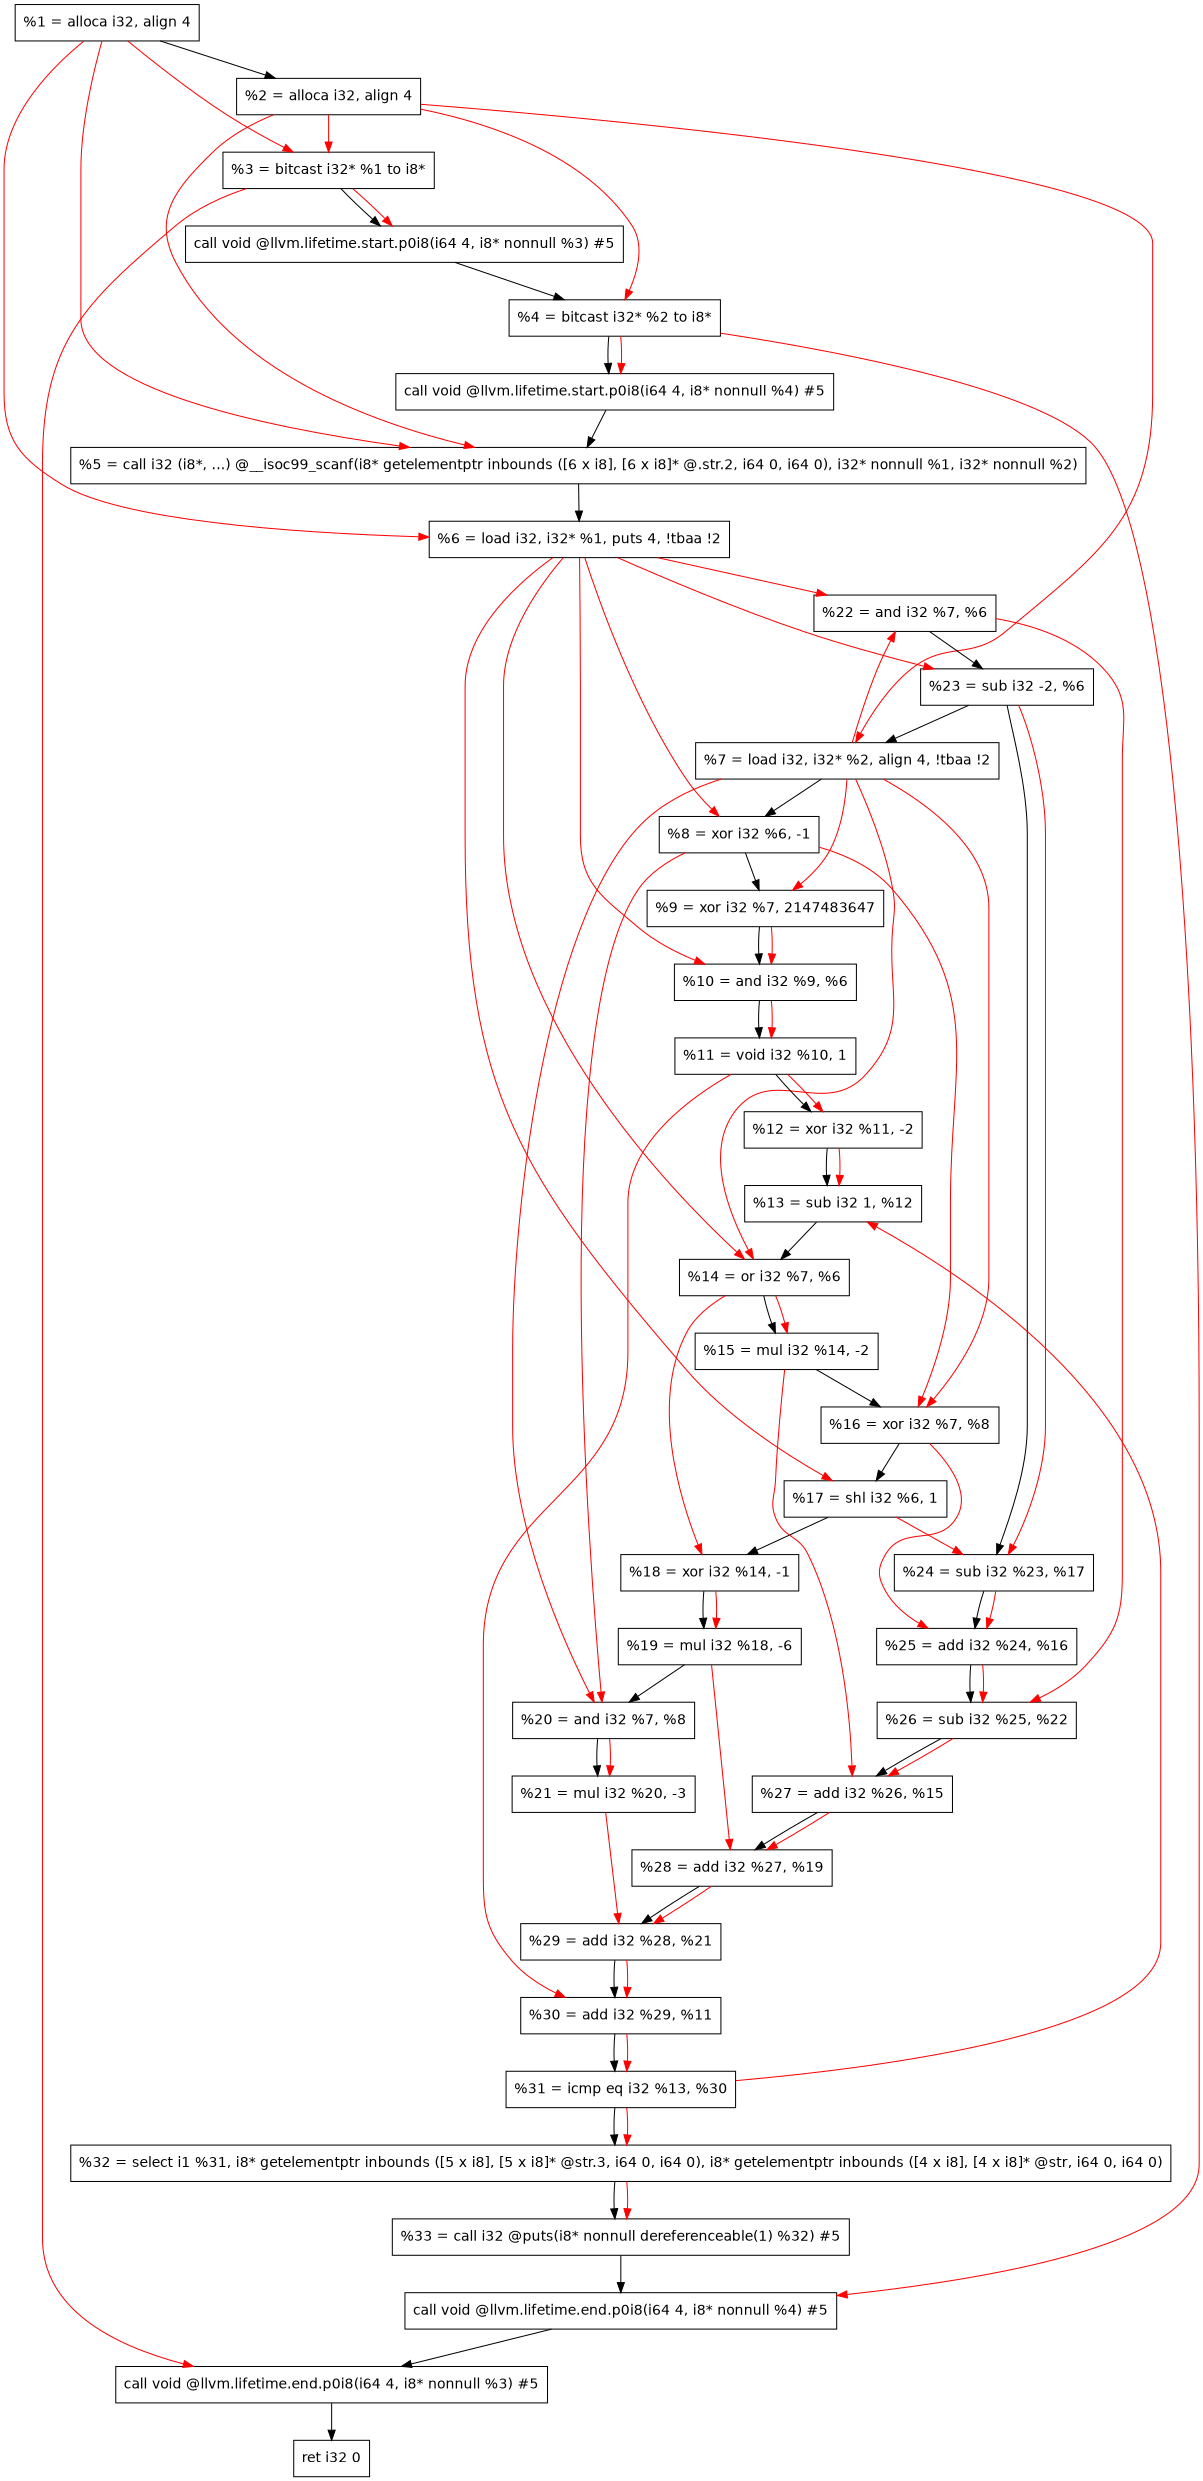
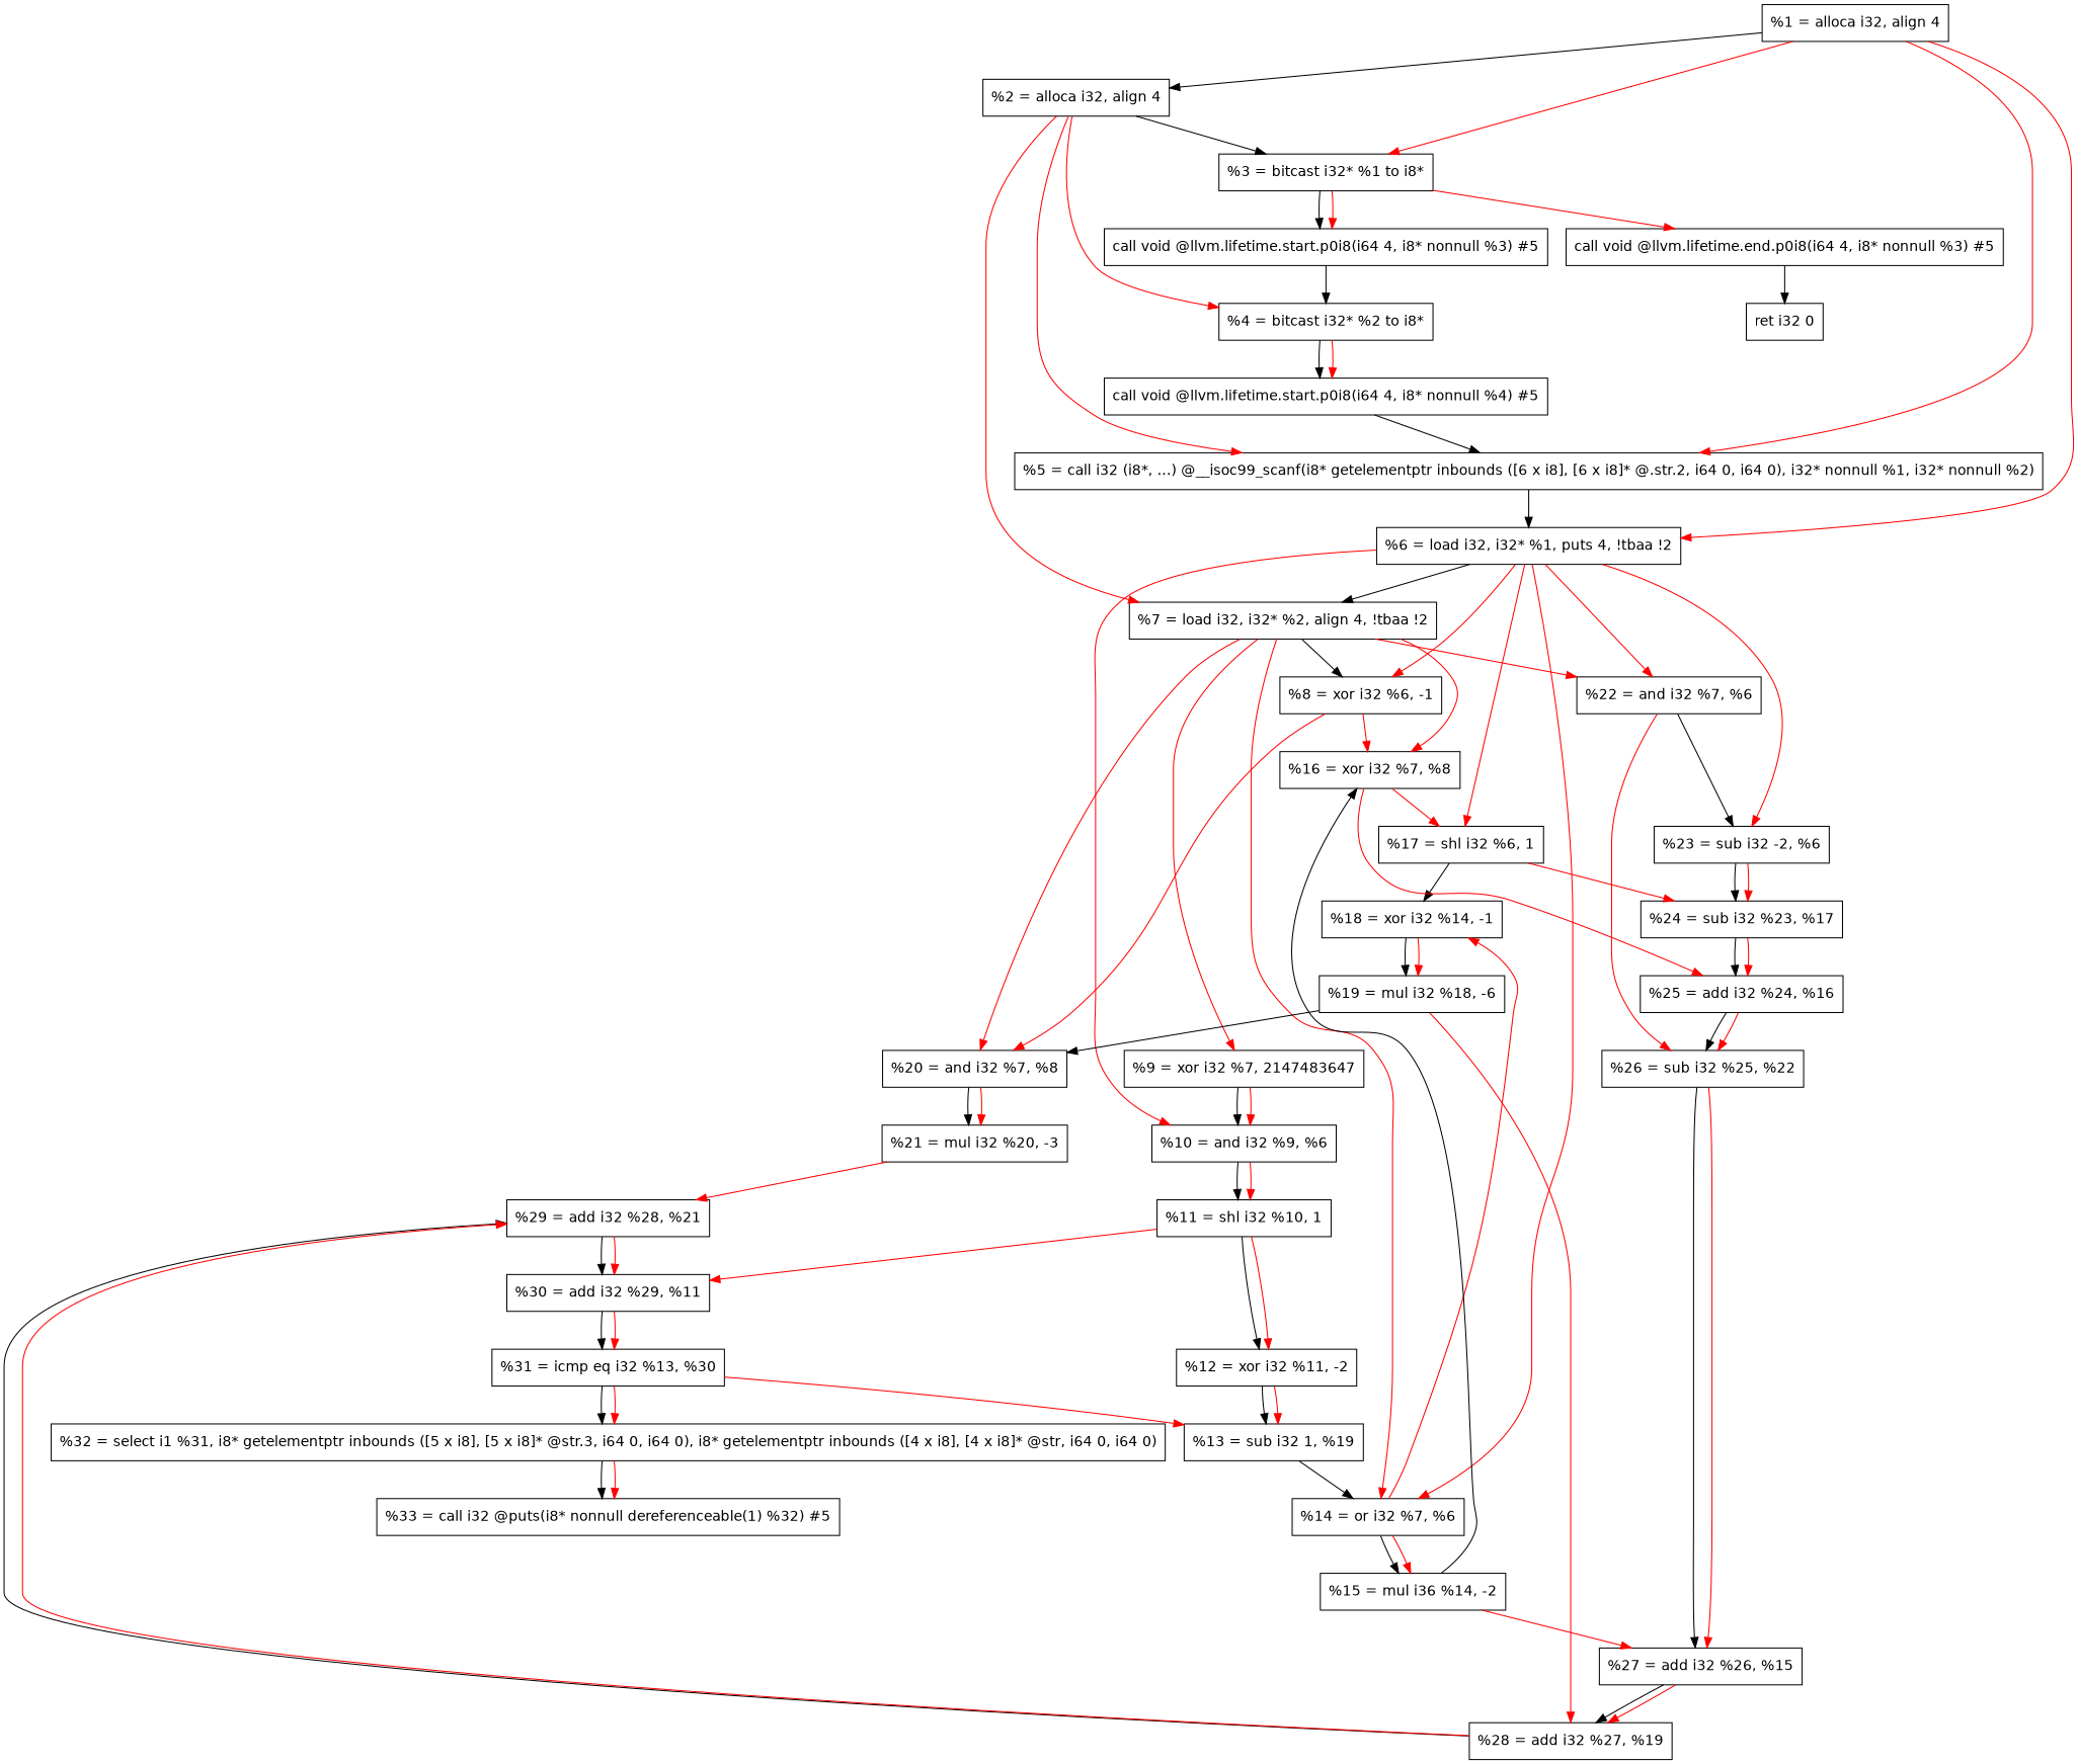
  digraph {
    fontname="DejaVu Sans"
    node [fontname="DejaVu Sans" shape=record]
    edge [fontname="DejaVu Sans" color=red]
    n1 [label="  %1 = alloca i32, align 4"]
    n2 [label="  %2 = alloca i32, align 4"]
    n3 [label="  %3 = bitcast i32* %1 to i8*"]
    n4 [label="  %5 = call i32 (i8*, ...) @__isoc99_scanf(i8* getelementptr inbounds ([6 x i8], [6 x i8]* @.str.2, i64 0, i64 0), i32* nonnull %1, i32* nonnull %2)"]
    n5 [label="%6 = load i32, i32* %1, puts 4, !tbaa !2"]
    n6 [label="  %4 = bitcast i32* %2 to i8*"]
    n7 [label="  %7 = load i32, i32* %2, align 4, !tbaa !2"]
    n8 [label="  call void @llvm.lifetime.start.p0i8(i64 4, i8* nonnull %3) #5"]
    n9 [label="  call void @llvm.lifetime.end.p0i8(i64 4, i8* nonnull %3) #5"]
    n10 [label="  %8 = xor i32 %6, -1"]
    n11 [label="  %10 = and i32 %9, %6"]
    n12 [label="  %14 = or i32 %7, %6"]
    n13 [label="  %17 = shl i32 %6, 1"]
    n14 [label="  %22 = and i32 %7, %6"]
    n15 [label="  %23 = sub i32 -2, %6"]
    n16 [label="  call void @llvm.lifetime.start.p0i8(i64 4, i8* nonnull %4) #5"]
-   n17 [label="  call void @llvm.lifetime.end.p0i8(i64 4, i8* nonnull %4) #5"]
    n18 [label="  %9 = xor i32 %7, 2147483647"]
    n19 [label="  %16 = xor i32 %7, %8"]
    n20 [label="  %20 = and i32 %7, %8"]
    n21 [label="  ret i32 0"]
-   n22 [label="%11 = void i32 %10, 1"]
-   n23 [label="  %15 = mul i32 %14, -2"]
+   n22 [label="  %11 = shl i32 %10, 1"]
+   n23 [label="%15 = mul i36 %14, -2"]
    n24 [label="  %18 = xor i32 %14, -1"]
    n25 [label="  %24 = sub i32 %23, %17"]
    n26 [label="  %26 = sub i32 %25, %22"]
    n27 [label="  %25 = add i32 %24, %16"]
    n28 [label="  %21 = mul i32 %20, -3"]
    n29 [label="  %12 = xor i32 %11, -2"]
    n30 [label="  %30 = add i32 %29, %11"]
-   n31 [label="  %13 = sub i32 1, %12"]
+   n31 [label="%13 = sub i32 1, %19"]
    n32 [label="  %31 = icmp eq i32 %13, %30"]
    n33 [label="  %32 = select i1 %31, i8* getelementptr inbounds ([5 x i8], [5 x i8]* @str.3, i64 0, i64 0), i8* getelementptr inbounds ([4 x i8], [4 x i8]* @str, i64 0, i64 0)"]
    n34 [label="  %27 = add i32 %26, %15"]
    n35 [label="  %19 = mul i32 %18, -6"]
    n36 [label="  %28 = add i32 %27, %19"]
    n37 [label="  %29 = add i32 %28, %21"]
    n38 [label="  %33 = call i32 @puts(i8* nonnull dereferenceable(1) %32) #5"]
    n1 -> n2 [color=""]
    n1 -> n3
    n1 -> n4
    n1 -> n5
-   n2 -> n3
+   n2 -> n3 [color=""]
    n2 -> n4
    n2 -> n6
    n2 -> n7
    n3 -> n8 [color=""]
    n3 -> n8
    n3 -> n9
    n4 -> n5 [color=""]
-   n15 -> n7 [color=""]
+   n5 -> n7 [color=""]
    n5 -> n10
    n5 -> n11
    n5 -> n12
    n5 -> n13
    n5 -> n14
    n5 -> n15
    n6 -> n16 [color=""]
    n6 -> n16
-   n6 -> n17
    n7 -> n10 [color=""]
    n7 -> n12
    n7 -> n14
    n7 -> n18
    n7 -> n19
    n7 -> n20
    n8 -> n6 [color=""]
    n9 -> n21 [color=""]
-   n10 -> n18 [color=""]
    n10 -> n19
    n10 -> n20
    n11 -> n22 [color=""]
    n11 -> n22
    n12 -> n23 [color=""]
    n12 -> n23
    n12 -> n24
    n13 -> n24 [color=""]
    n13 -> n25
    n14 -> n15 [color=""]
    n14 -> n26
    n15 -> n25 [color=""]
    n15 -> n25
    n16 -> n4 [color=""]
-   n17 -> n9 [color=""]
    n18 -> n11 [color=""]
    n18 -> n11
-   n19 -> n13 [color=""]
+   n19 -> n13
    n19 -> n27
    n20 -> n28 [color=""]
    n20 -> n28
    n22 -> n29 [color=""]
    n22 -> n29
    n22 -> n30
    n23 -> n19 [color=""]
    n23 -> n34
    n24 -> n35 [color=""]
    n24 -> n35
    n25 -> n27 [color=""]
    n25 -> n27
    n26 -> n34 [color=""]
    n26 -> n34
    n27 -> n26 [color=""]
    n27 -> n26
    n28 -> n37
    n29 -> n31 [color=""]
    n29 -> n31
    n30 -> n32 [color=""]
    n30 -> n32
    n31 -> n12 [color=""]
    n32 -> n31
    n32 -> n33 [color=""]
    n32 -> n33
    n33 -> n38 [color=""]
    n33 -> n38
    n34 -> n36 [color=""]
    n34 -> n36
    n35 -> n20 [color=""]
    n35 -> n36
    n36 -> n37 [color=""]
    n36 -> n37
    n37 -> n30 [color=""]
    n37 -> n30
-   n38 -> n17 [color=""]
  }
